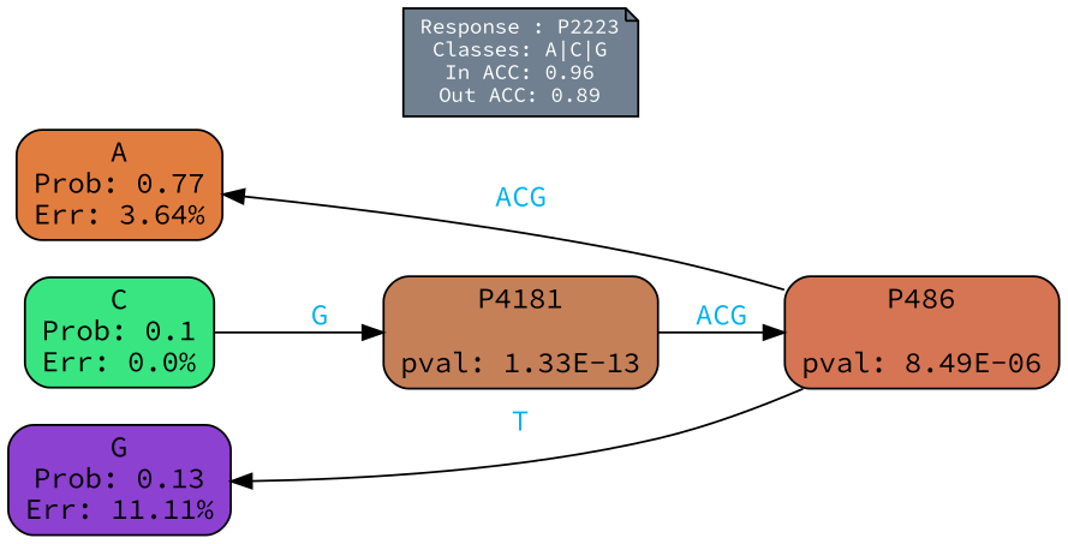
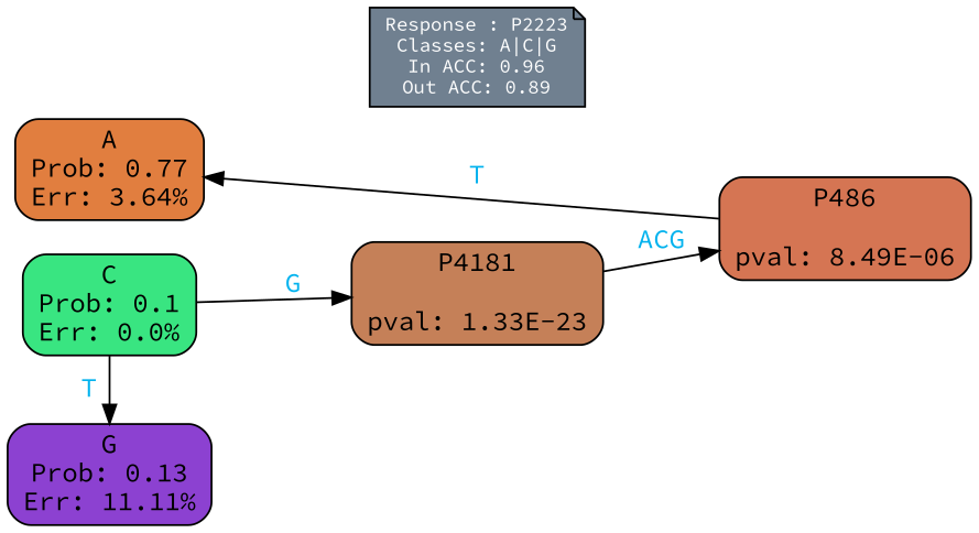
  digraph {
    fontname="Source Code Pro"
    rankdir=LR
    ranksep=equally
    splines=polylines
    node [color=black fontname="Source Code Pro" shape=box style="filled, rounded"]
    edge [fontcolor=deepskyblue2 fontname="Source Code Pro"]
    n1 [fillcolor="#e17e3f" label="A\nProb: 0.77\nErr: 3.64%"]
    n2 [fillcolor="#8c41d1" label="G\nProb: 0.13\nErr: 11.11%"]
    n3 [fillcolor="#39e581" label="C\nProb: 0.1\nErr: 0.0%"]
    n4 [align=left fillcolor=slategray fontcolor=white fontsize=10 label="Response : P2223\nClasses: A|C|G\nIn ACC: 0.96\nOut ACC: 0.89\n" shape=note style=filled]
-   n5 [fillcolor="#c58058" label="P4181\n\npval: 1.33E-13"]
+   n5 [fillcolor="#c58058" label="P4181\n\npval: 1.33E-23"]
    n6 [fillcolor="#d57553" label="P486\n\npval: 8.49E-06"]
    subgraph sub_1 {
      rank=same
      n1
      n2
      n3
    }
    subgraph sub_2 {
      rank=same
      n4
      n5
    }
    n3 -> n5 [label=G]
    n5 -> n6 [label=ACG]
-   n6 -> n1 [label=ACG]
-   n6 -> n2 [label=T]
+   n6 -> n1 [label=T]
+   n3 -> n2 [label=T]
  }
